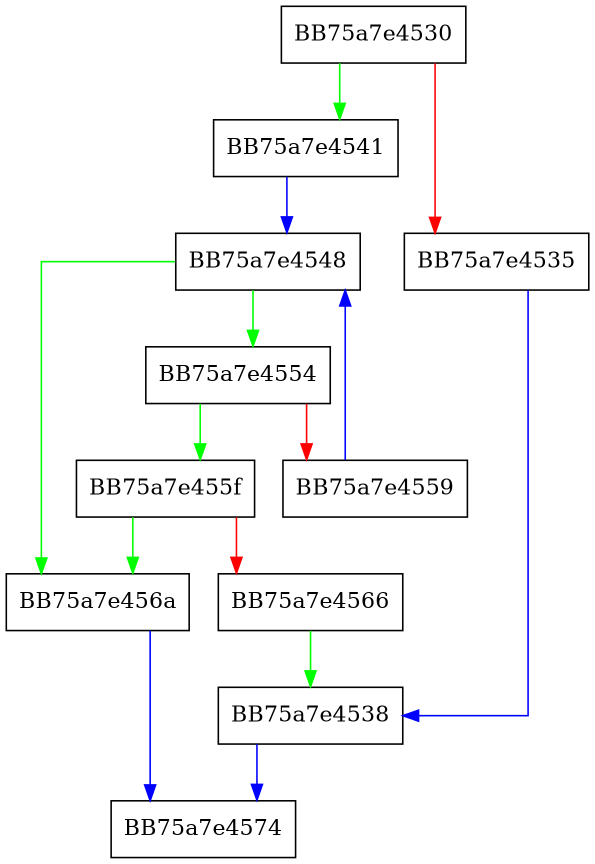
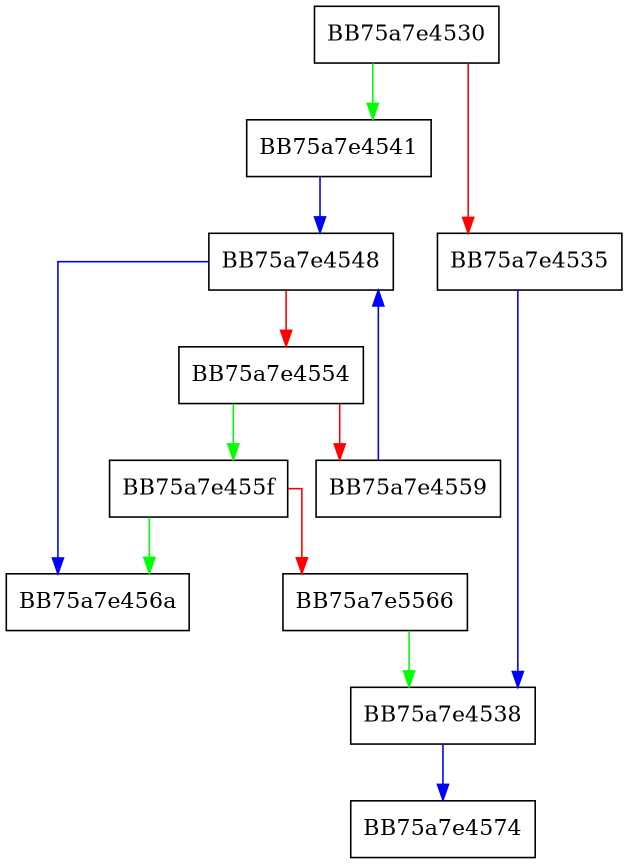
  digraph {
    splines=ortho
    node [shape=box]
    edge [color=green]
    BB75a7e4530
    BB75a7e4541
    BB75a7e4535
    BB75a7e4548
    BB75a7e4538
    BB75a7e456a
    BB75a7e4554
    BB75a7e4574
    BB75a7e455f
    BB75a7e4559
-   BB75a7e4566
+   BB75a7e4566 [label=BB75a7e5566]
    BB75a7e4530 -> BB75a7e4541
    BB75a7e4530 -> BB75a7e4535 [color=red]
    BB75a7e4541 -> BB75a7e4548 [color=blue]
    BB75a7e4535 -> BB75a7e4538 [color=blue]
-   BB75a7e4548 -> BB75a7e456a
-   BB75a7e4548 -> BB75a7e4554
+   BB75a7e4548 -> BB75a7e456a [color=blue]
+   BB75a7e4548 -> BB75a7e4554 [color=red]
    BB75a7e4538 -> BB75a7e4574 [color=blue]
-   BB75a7e456a -> BB75a7e4574 [color=blue]
    BB75a7e4554 -> BB75a7e455f
    BB75a7e4554 -> BB75a7e4559 [color=red]
    BB75a7e455f -> BB75a7e456a
    BB75a7e455f -> BB75a7e4566 [color=red]
    BB75a7e4559 -> BB75a7e4548 [color=blue]
    BB75a7e4566 -> BB75a7e4538
  }
